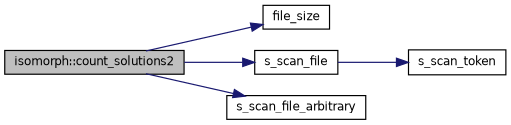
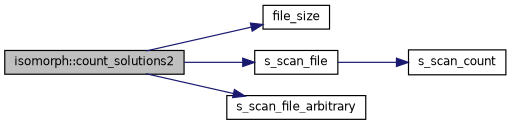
  digraph {
    rankdir=LR
    node [color=black fillcolor=white fontname=Helvetica fontsize=10 shape=record style=filled]
    edge [color=midnightblue fontname=Helvetica fontsize=10 labelfontname=Helvetica labelfontsize=10 style=solid]
    n1 [fillcolor=grey75 fontcolor=black height=0.2 label="isomorph::count_solutions2" width=0.4]
    n2 [height=0.2 label=file_size width=0.4]
    n3 [height=0.2 label=s_scan_file width=0.4]
    n4 [height=0.2 label=s_scan_file_arbitrary width=0.4]
-   n5 [height=0.2 label=s_scan_token width=0.4]
+   n5 [height=0.2 label=s_scan_count width=0.4]
    n1 -> n2
    n1 -> n3
    n1 -> n4
    n3 -> n5
  }
